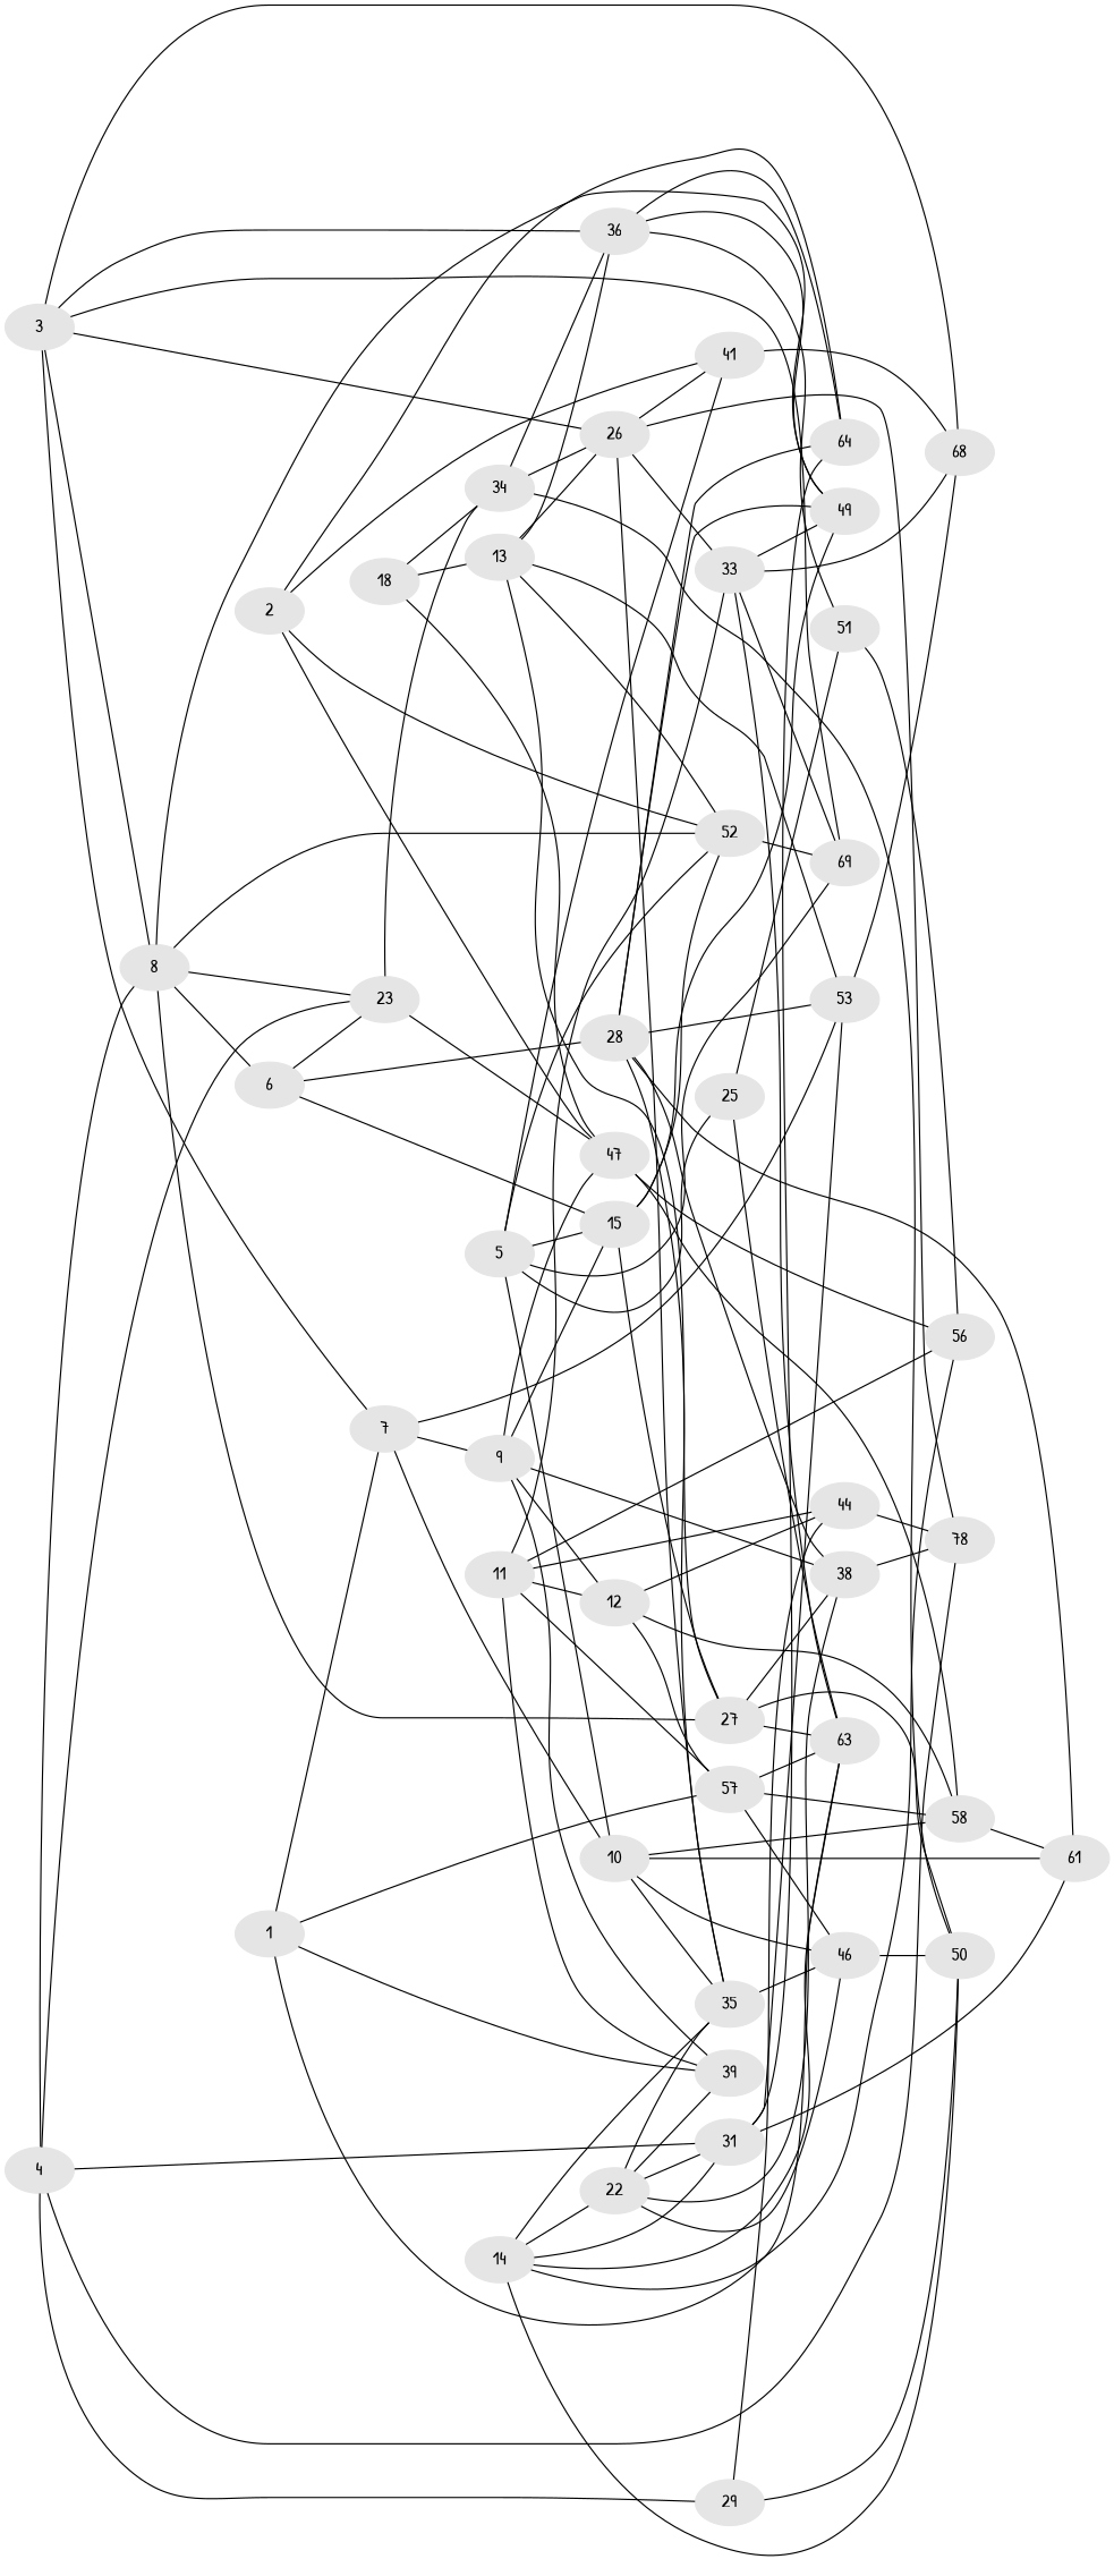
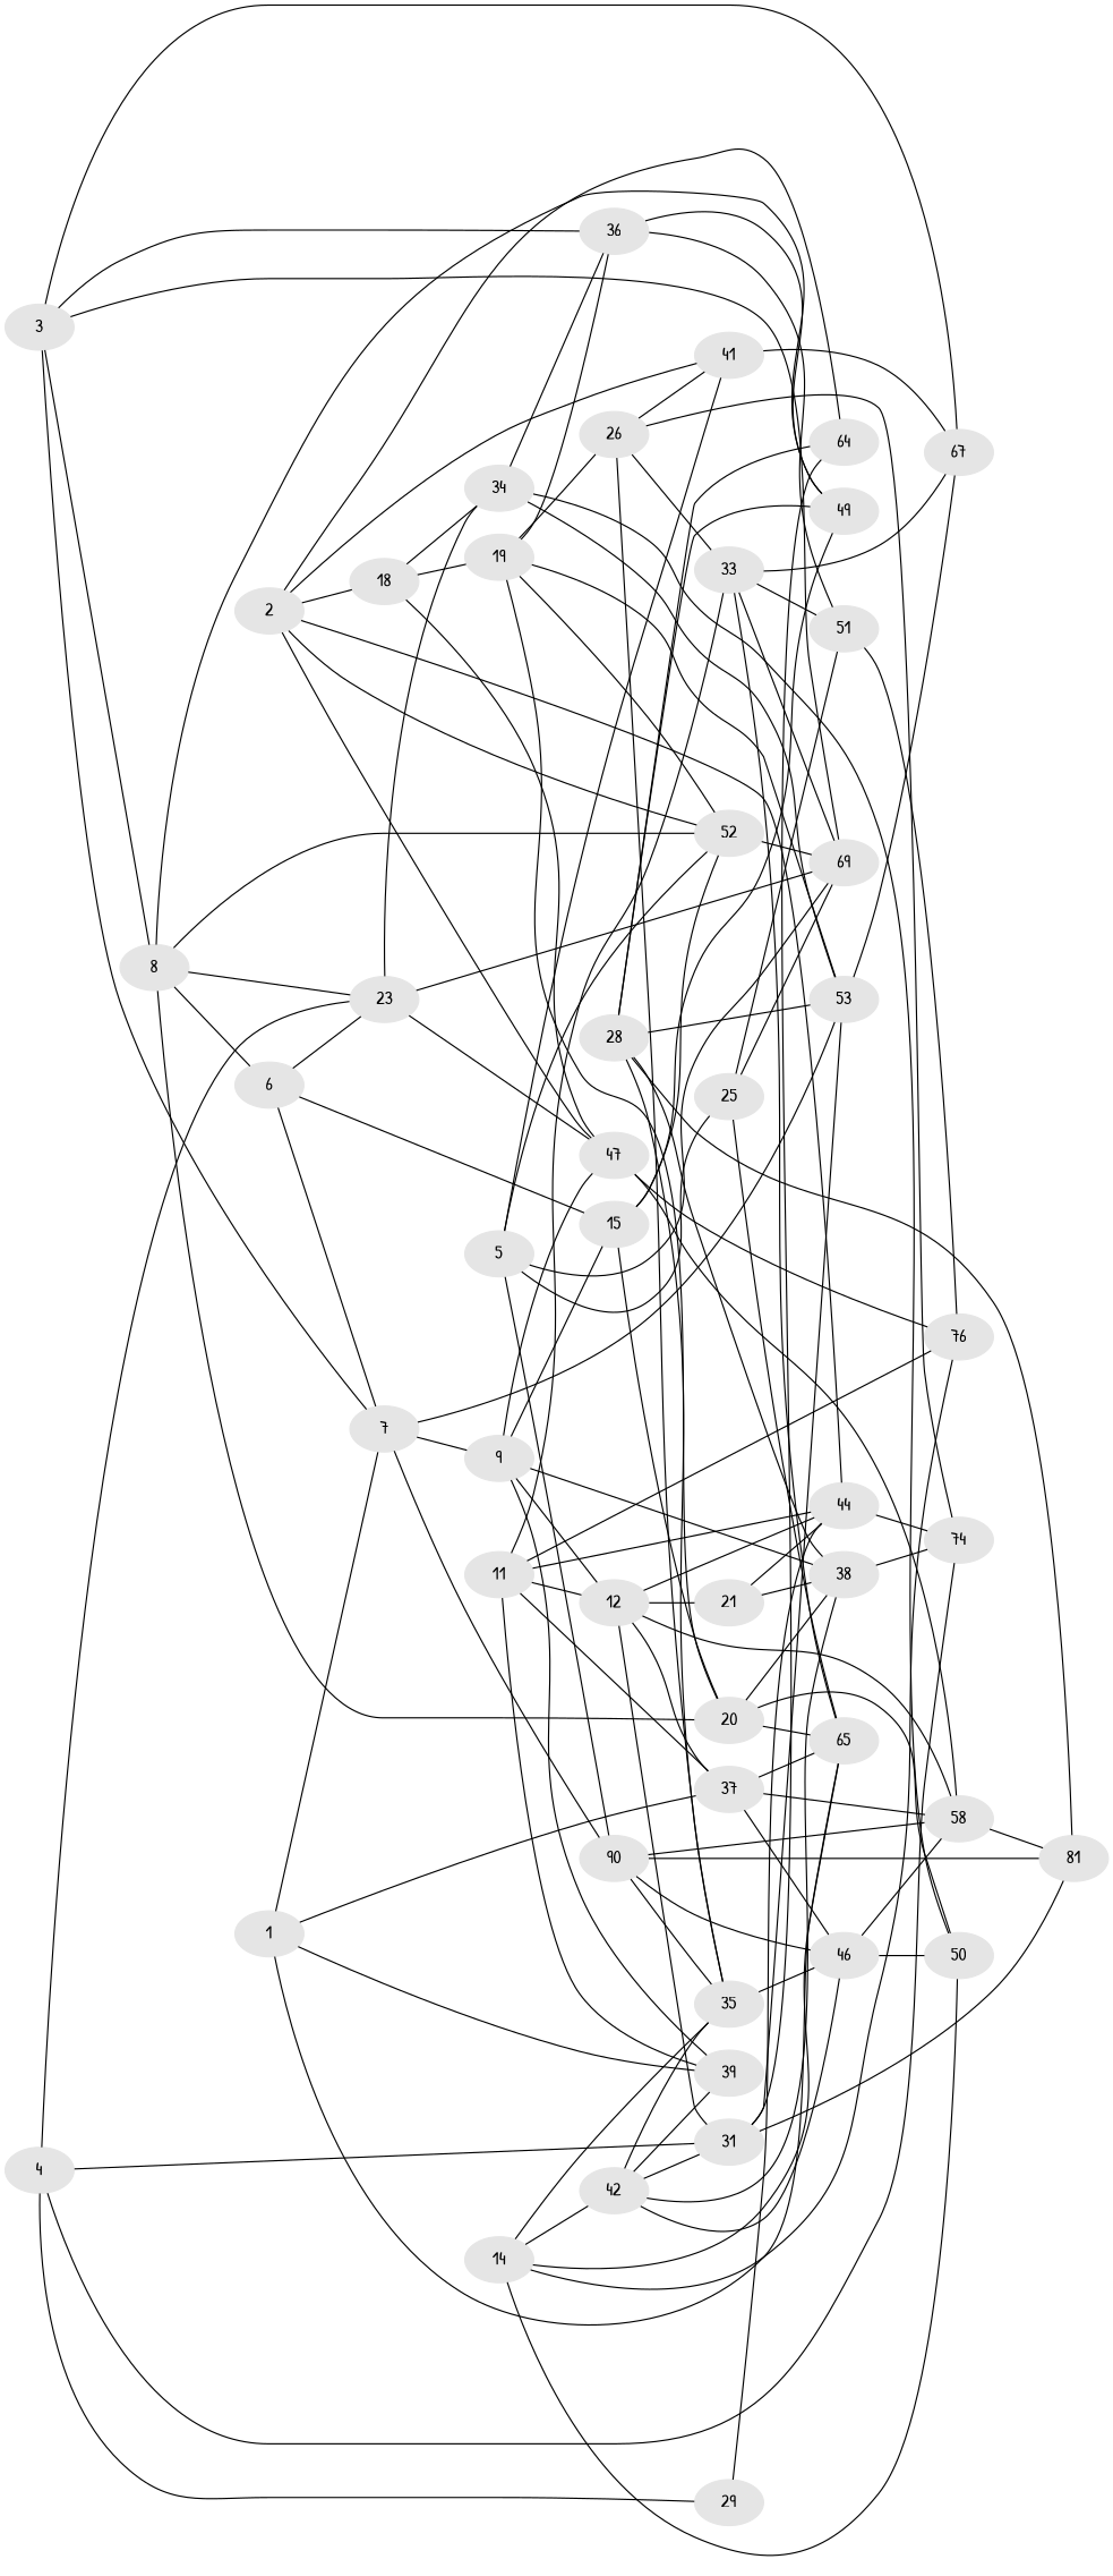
  graph {
    fontname="Patrick Hand"
    rankdir=LR
    node [color=gray90 fontname="Patrick Hand" style=filled]
    edge [fontname="Patrick Hand"]
    7 [super="+20"]
-   10 [super="+77"]
+   10 [super="+77" label=90]
    9 [super="+30"]
    53 [super="+60"]
    1
-   37 [super="+80" label=57]
+   37 [super="+80"]
    39 [super="+79"]
-   65 [super="+78" label=63]
+   65 [super="+78"]
    46 [super="+63"]
    n10 [label=58 super="+84"]
    2 [super="+17"]
    18
    41
    44 [super="+70"]
    47 [super="+55"]
    52 [super="+76"]
    64
-   19 [super="+42" label=13]
+   19 [super="+42"]
    34 [super="+62"]
-   68
-   74 [label=78]
-   56
+   68 [label=67]
+   74
+   56 [label=76]
    69 [super="+72"]
    3 [super="+66"]
    8 [super="+67"]
    26 [super="+48"]
    36 [super="+43"]
    6
    23 [super="+83"]
-   27 [super="+82"]
+   27 [super="+82" label=20]
    49
    35 [super="+57"]
    33 [super="+61"]
    51
    4 [super="+58"]
    29
    31 [super="+32"]
    15 [super="+54"]
    50 [super="+73"]
-   81 [label=61]
+   81
    5 [super="+75"]
    25
    12 [super="+16"]
    38 [super="+45"]
+   21
    11 [super="+13"]
    14 [super="+40"]
-   22 [super="+71"]
+   22 [super="+71" label=42]
    28 [super="+85"]
    7 -- 10
    7 -- 9
    7 -- 53
    10 -- 46
    10 -- n10
    10 -- 35
    10 -- 81
    9 -- 39
    9 -- 47
    9 -- 15
    9 -- 12
    9 -- 38
    53 -- 68
    1 -- 7
    1 -- 37
    1 -- 39
    1 -- 65
    37 -- 65
    37 -- 46
    37 -- n10
+   46 -- n10
    46 -- 50
    n10 -- 81
+   2 -- 18
    2 -- 41
+   2 -- 44
    2 -- 47
    2 -- 52
    2 -- 64
    18 -- 47
    18 -- 19
    18 -- 34
    41 -- 68
    44 -- 74
    47 -- n10
    47 -- 56
    52 -- 69
    19 -- 53
    19 -- 52
    19 -- 26
    19 -- 36
    19 -- 27
-   34 -- 26
+   34 -- 53
    34 -- 36
    34 -- 50 [weight=2]
    3 -- 7
    3 -- 68
    3 -- 69
    3 -- 8
-   3 -- 26
    3 -- 36
    8 -- 52
    8 -- 6
    8 -- 23
    8 -- 27
    8 -- 49
    26 -- 41
    26 -- 74
    26 -- 35
    26 -- 33
-   36 -- 64
    36 -- 49
    36 -- 51
-   6 -- 28
+   6 -- 7
    6 -- 23
    6 -- 15
    23 -- 47
    23 -- 34
+   23 -- 69
    27 -- 65
    27 -- 50
    27 -- 38
    35 -- 46
    33 -- 65
    33 -- 68
    33 -- 69
-   33 -- 49
+   33 -- 51
    51 -- 56
    4 -- 74
-   4 -- 8
    4 -- 23
    4 -- 29
    4 -- 31
    29 -- 44
-   29 -- 50
    31 -- 53
    31 -- 64
    31 -- 81
    15 -- 52
    15 -- 27
    15 -- 49
    5 -- 10
    5 -- 41
    5 -- 52
    5 -- 69
-   5 -- 15
    5 -- 25
    25 -- 65
+   25 -- 69
    25 -- 51
    12 -- 37
    12 -- n10
    12 -- 44
+   12 -- 21
    38 -- 74
+   21 -- 44
+   21 -- 38
    11 -- 37
    11 -- 39
    11 -- 44
    11 -- 56
    11 -- 33
    11 -- 12
    14 -- 65
    14 -- 56
    14 -- 35
-   14 -- 31
+   12 -- 31
    14 -- 50
    14 -- 22
    22 -- 39
    22 -- 46
    22 -- 35
    22 -- 31
    22 -- 38
    28 -- 53
    28 -- 64
    28 -- 49
    28 -- 35
    28 -- 81
    28 -- 38
  }
